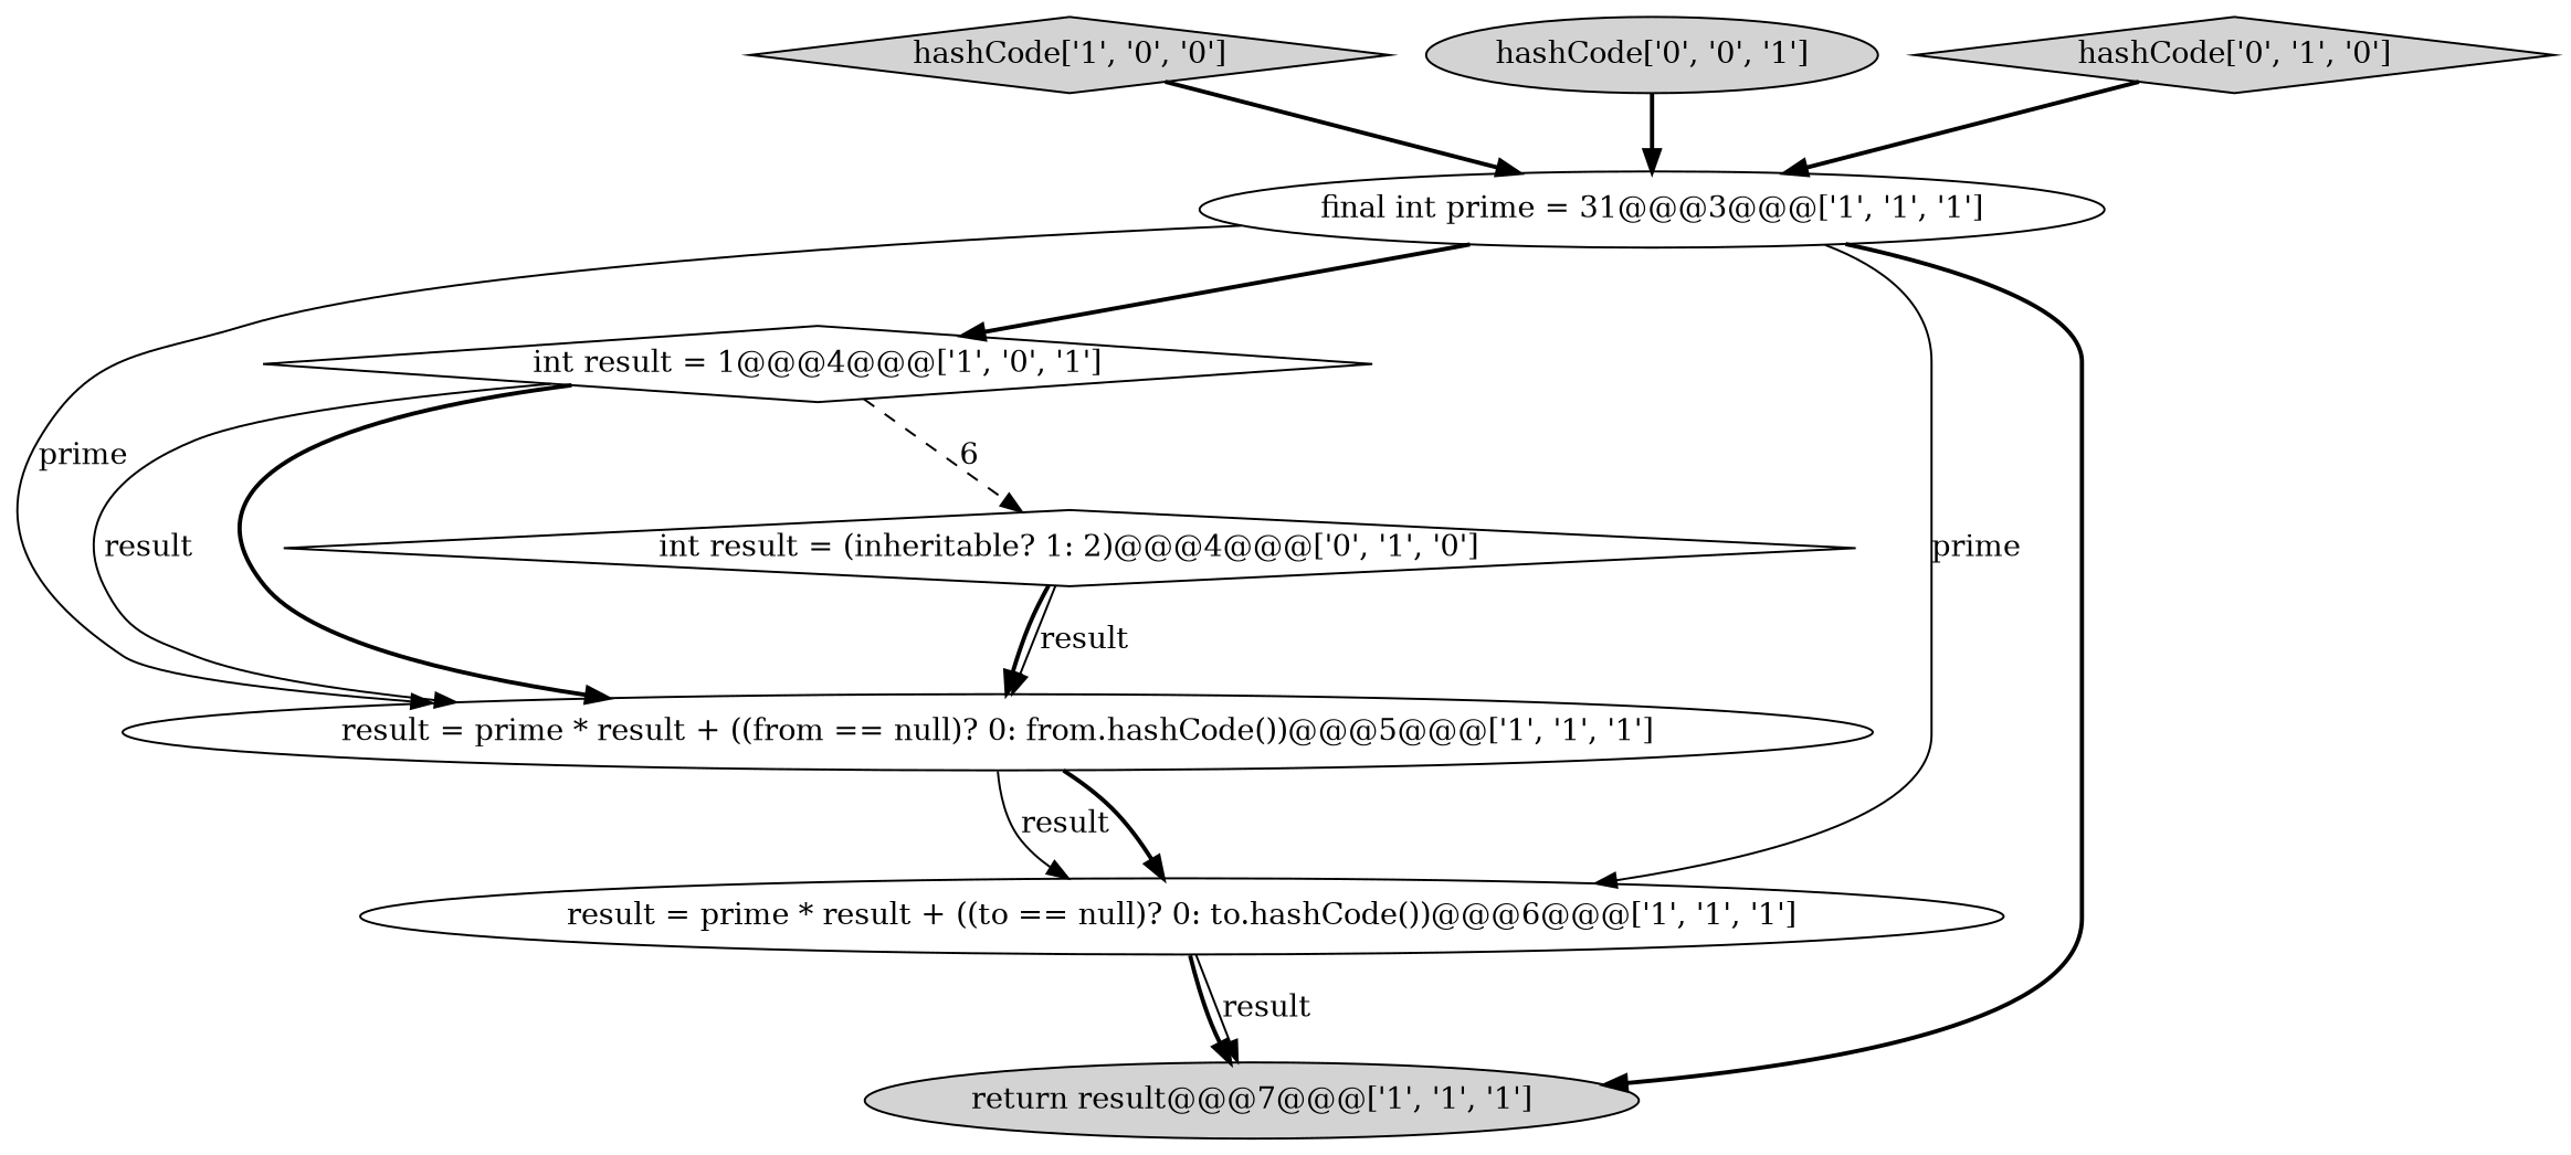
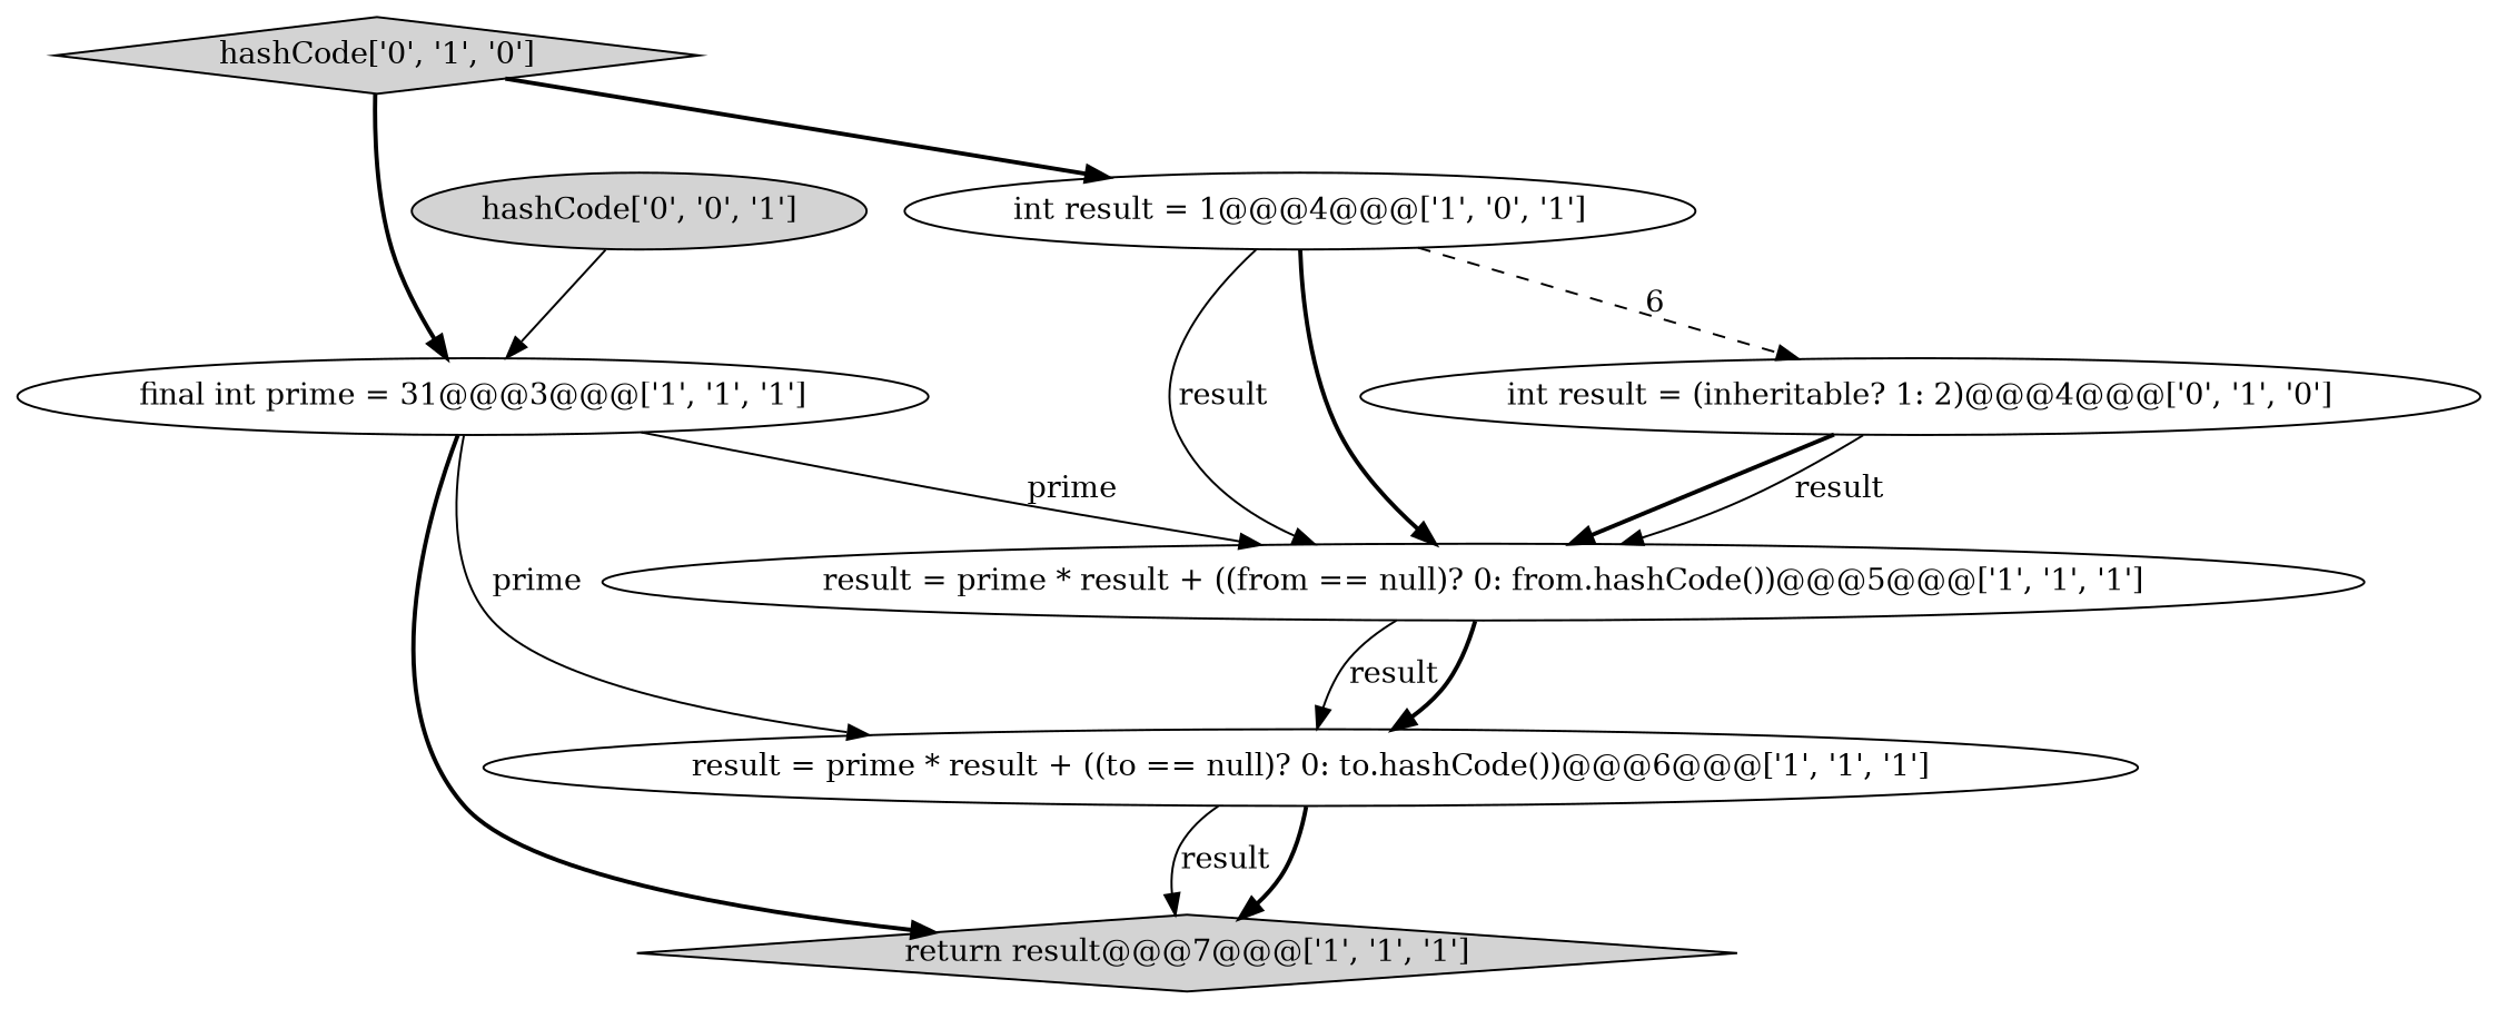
  digraph {
    node [fillcolor=white shape=ellipse style=filled]
    edge [style=bold]
    n1 [label="final int prime = 31@@@3@@@['1', '1', '1']"]
    n2 [label="result = prime * result + ((from == null)? 0: from.hashCode())@@@5@@@['1', '1', '1']"]
-   n3 [label="int result = 1@@@4@@@['1', '0', '1']" shape=diamond]
+   n3 [label="int result = 1@@@4@@@['1', '0', '1']"]
    n4 [label="result = prime * result + ((to == null)? 0: to.hashCode())@@@6@@@['1', '1', '1']"]
-   n5 [fillcolor=lightgray label="return result@@@7@@@['1', '1', '1']"]
-   n6 [label="int result = (inheritable? 1: 2)@@@4@@@['0', '1', '0']" shape=diamond]
-   n7 [fillcolor=lightgray label="hashCode['1', '0', '0']" shape=diamond]
+   n5 [fillcolor=lightgray label="return result@@@7@@@['1', '1', '1']" shape=diamond]
+   n6 [label="int result = (inheritable? 1: 2)@@@4@@@['0', '1', '0']"]
    n8 [fillcolor=lightgray label="hashCode['0', '0', '1']"]
    n9 [fillcolor=lightgray label="hashCode['0', '1', '0']" shape=diamond]
    n1 -> n2 [label=prime style=solid]
-   n1 -> n3
+   n9 -> n3
    n1 -> n4 [label=prime style=solid]
    n1 -> n5
    n2 -> n4 [label=result style=solid]
    n2 -> n4
    n3 -> n2 [label=result style=solid]
    n3 -> n2
    n3 -> n6 [label=6 style=dashed]
    n4 -> n5
    n4 -> n5 [label=result style=solid]
    n6 -> n2
    n6 -> n2 [label=result style=solid]
-   n7 -> n1
-   n8 -> n1
+   n8 -> n1 [style=solid]
    n9 -> n1
  }
